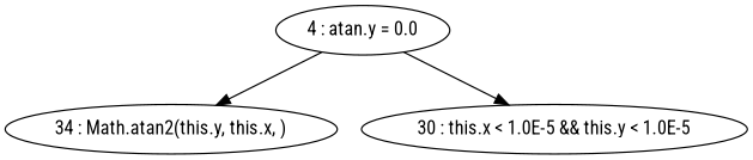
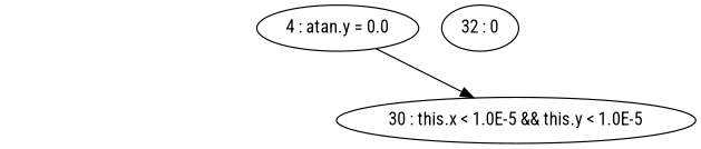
  digraph {
    fontname="Roboto Condensed"
    node [fontname="Roboto Condensed"]
    edge [fontname="Roboto Condensed"]
    n1 [label="4 : atan.y = 0.0"]
-   "34 : Math.atan2(this.y, this.x, )"
    "30 : this.x < 1.0E-5 && this.y < 1.0E-5"
-   n1 -> "34 : Math.atan2(this.y, this.x, )"
+   "32 : 0"
    n1 -> "30 : this.x < 1.0E-5 && this.y < 1.0E-5"
  }
